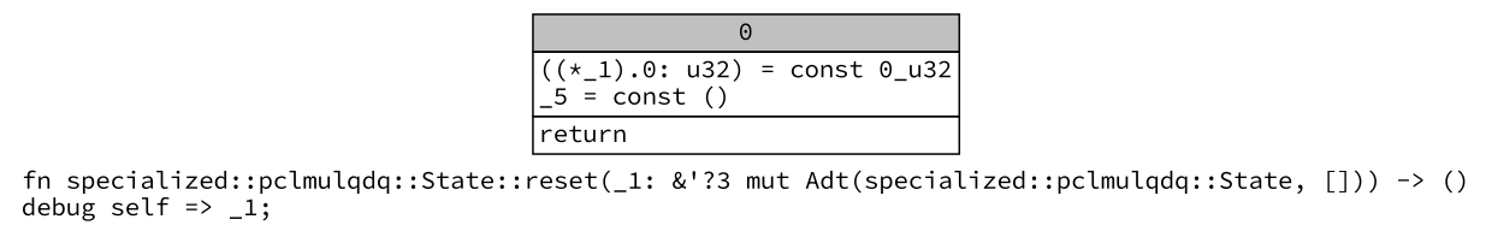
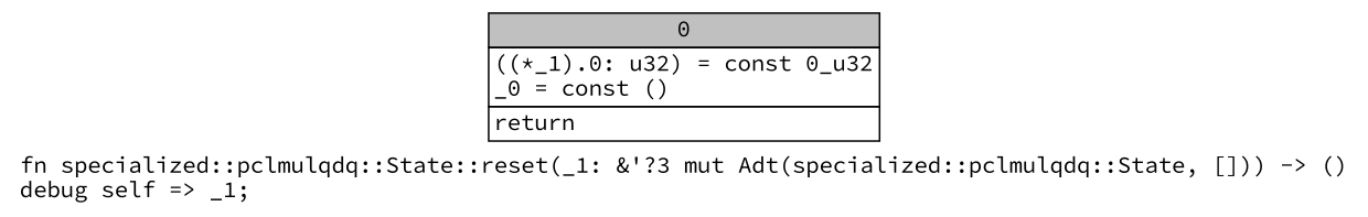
  digraph {
    fontname="Source Code Pro"
    label=<fn specialized::pclmulqdq::State::reset(_1: &amp;'?3 mut Adt(specialized::pclmulqdq::State, [])) -&gt; ()<br align="left"/>debug self =&gt; _1;<br align="left"/>>
-   n1 [fontname="Source Code Pro" label=<<table border="0" cellborder="1" cellspacing="0"><tr><td bgcolor="gray" align="center" colspan="1">0</td></tr><tr><td align="left" balign="left">((*_1).0: u32) = const 0_u32<br/>_5 = const ()<br/></td></tr><tr><td align="left">return</td></tr></table>> shape=none]
+   n1 [fontname="Source Code Pro" label=<<table border="0" cellborder="1" cellspacing="0"><tr><td bgcolor="gray" align="center" colspan="1">0</td></tr><tr><td align="left" balign="left">((*_1).0: u32) = const 0_u32<br/>_0 = const ()<br/></td></tr><tr><td align="left">return</td></tr></table>> shape=none]
  }
